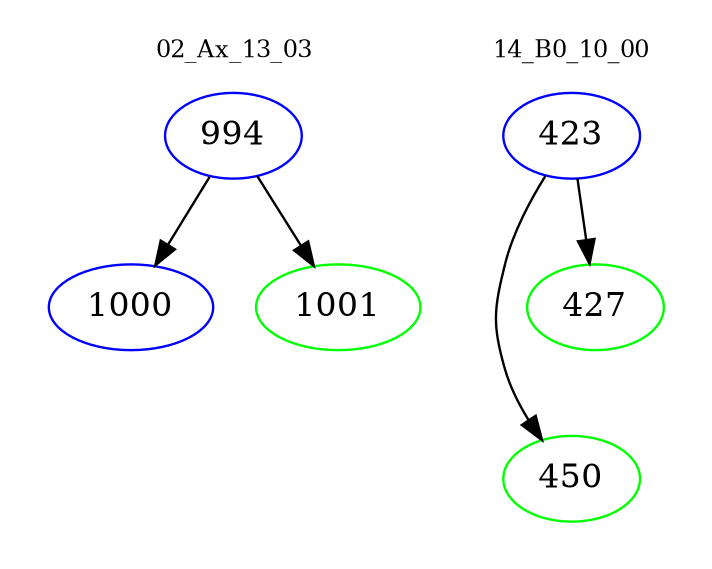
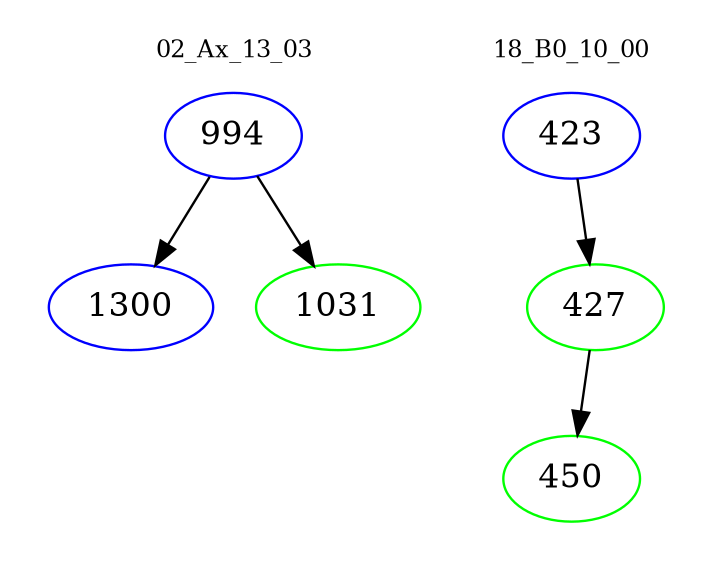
  digraph {
    node [color=blue]
    edge [color=black]
    n1 [label=994]
-   n2 [label=1000]
-   n3 [color=green label=1001]
+   n2 [label=1300]
+   n3 [color=green label=1031]
    n4 [label=423]
    n5 [color=green label=450]
    n6 [color=green label=427]
    subgraph cluster_1 {
      color=white
      fontsize=10
      label="02_Ax_13_03"
      n1
      n2
      n3
    }
    subgraph cluster_2 {
      color=white
      fontsize=10
-     label="14_B0_10_00"
+     label="18_B0_10_00"
      n4
      n5
      n6
    }
    n1 -> n2
    n1 -> n3
-   n4 -> n5
+   n6 -> n5
    n4 -> n6
  }
